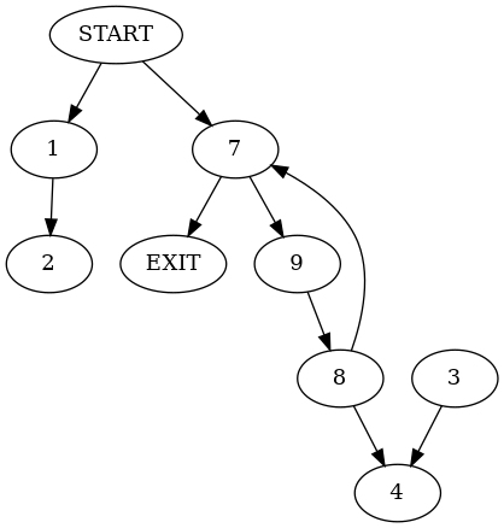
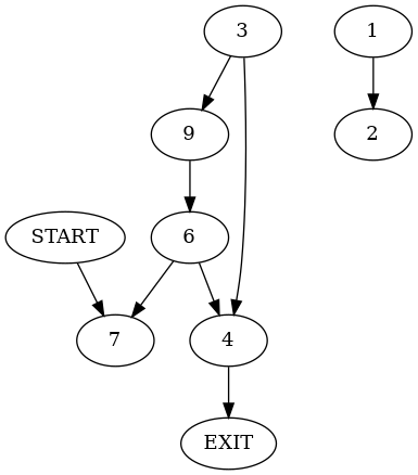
  digraph {
    n1 [label=START]
    1
    7
    2
    n5 [label=EXIT]
    3
    4
    n8 [label=9]
-   6 [label=8]
-   n1 -> 1
+   6
    n1 -> 7
    1 -> 2
    3 -> 4
-   7 -> n8
-   7 -> n5
+   3 -> n8
+   4 -> n5
    n8 -> 6
    6 -> 7
    6 -> 4
  }
